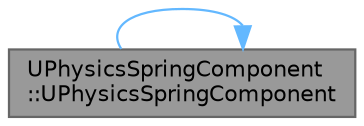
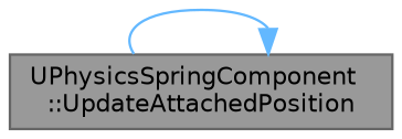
  digraph {
    rankdir=RL
-   n1 [color=gray40 fillcolor=grey60 fontcolor=black fontname=Helvetica fontsize=10 height=0.2 label="UPhysicsSpringComponent\l::UPhysicsSpringComponent" shape=box style=filled width=0.4]
+   n1 [color=gray40 fillcolor=grey60 fontcolor=black fontname=Helvetica fontsize=10 height=0.2 label="UPhysicsSpringComponent\l::UpdateAttachedPosition" shape=box style=filled width=0.4]
    n1 -> n1 [color=steelblue1 dir=back fontname=Helvetica fontsize=10 labelfontname=Helvetica labelfontsize=10 style=solid]
  }
